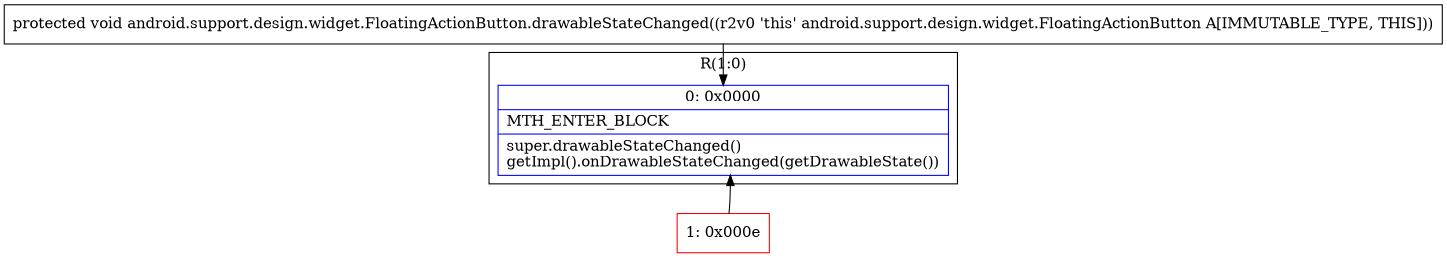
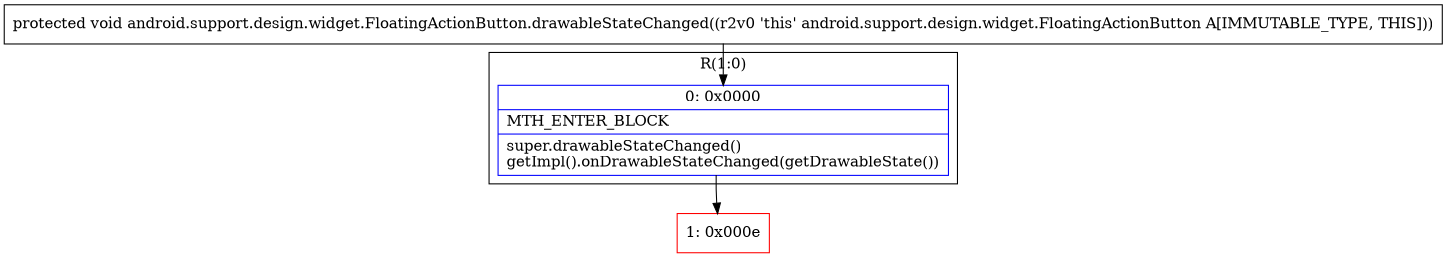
  digraph {
    node [shape=record]
    n1 [color=blue label="{0\:\ 0x0000|MTH_ENTER_BLOCK\l|super.drawableStateChanged()\lgetImpl().onDrawableStateChanged(getDrawableState())\l}"]
    n2 [color=red label="{1\:\ 0x000e}"]
    n3 [label="{protected void android.support.design.widget.FloatingActionButton.drawableStateChanged((r2v0 'this' android.support.design.widget.FloatingActionButton A[IMMUTABLE_TYPE, THIS])) }"]
    subgraph cluster_1 {
      label="R(1:0)"
      n1
    }
-   n2 -> n1
+   n1 -> n2
    n3 -> n1
  }
